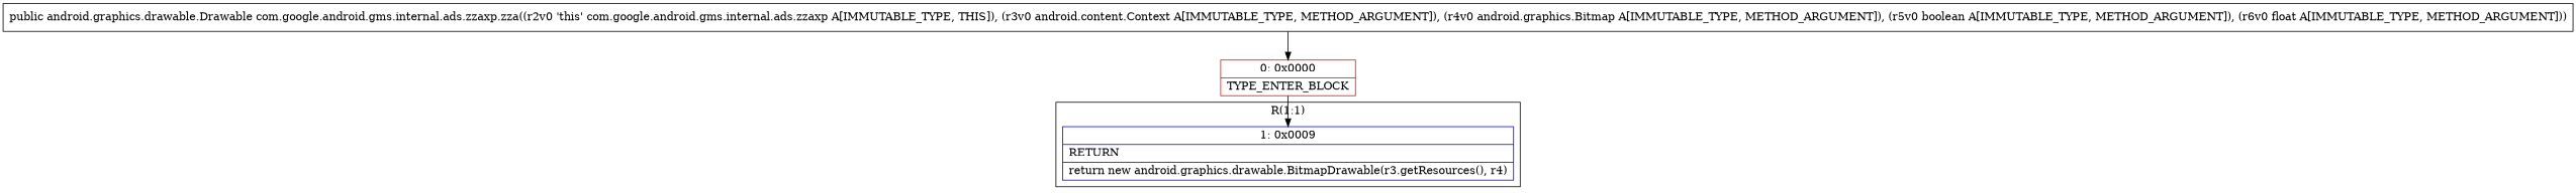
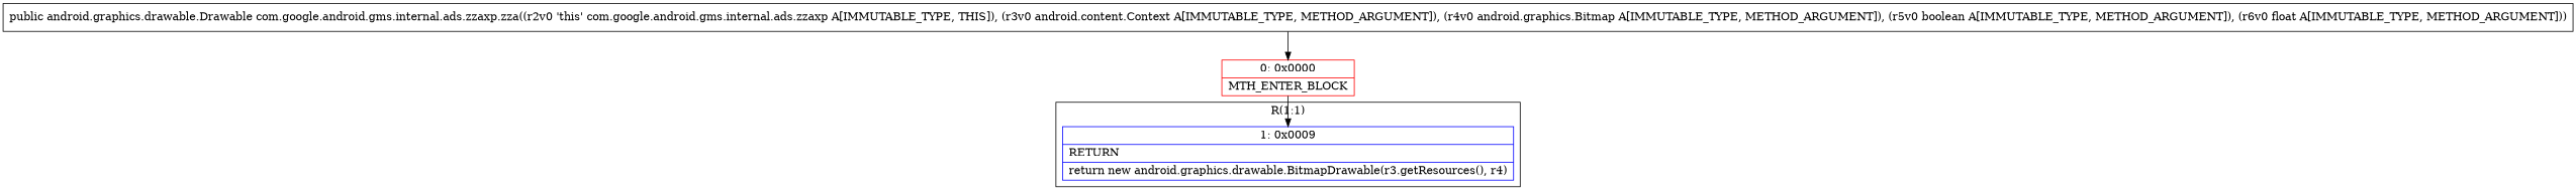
  digraph {
    node [shape=record]
    n1 [color=blue label="{1\:\ 0x0009|RETURN\l|return new android.graphics.drawable.BitmapDrawable(r3.getResources(), r4)\l}"]
-   n2 [color=red label="{0\:\ 0x0000|TYPE_ENTER_BLOCK\l}"]
+   n2 [color=red label="{0\:\ 0x0000|MTH_ENTER_BLOCK\l}"]
    n3 [label="{public android.graphics.drawable.Drawable com.google.android.gms.internal.ads.zzaxp.zza((r2v0 'this' com.google.android.gms.internal.ads.zzaxp A[IMMUTABLE_TYPE, THIS]), (r3v0 android.content.Context A[IMMUTABLE_TYPE, METHOD_ARGUMENT]), (r4v0 android.graphics.Bitmap A[IMMUTABLE_TYPE, METHOD_ARGUMENT]), (r5v0 boolean A[IMMUTABLE_TYPE, METHOD_ARGUMENT]), (r6v0 float A[IMMUTABLE_TYPE, METHOD_ARGUMENT])) }"]
    subgraph cluster_1 {
      label="R(1:1)"
      n1
    }
    n2 -> n1
    n3 -> n2
  }
